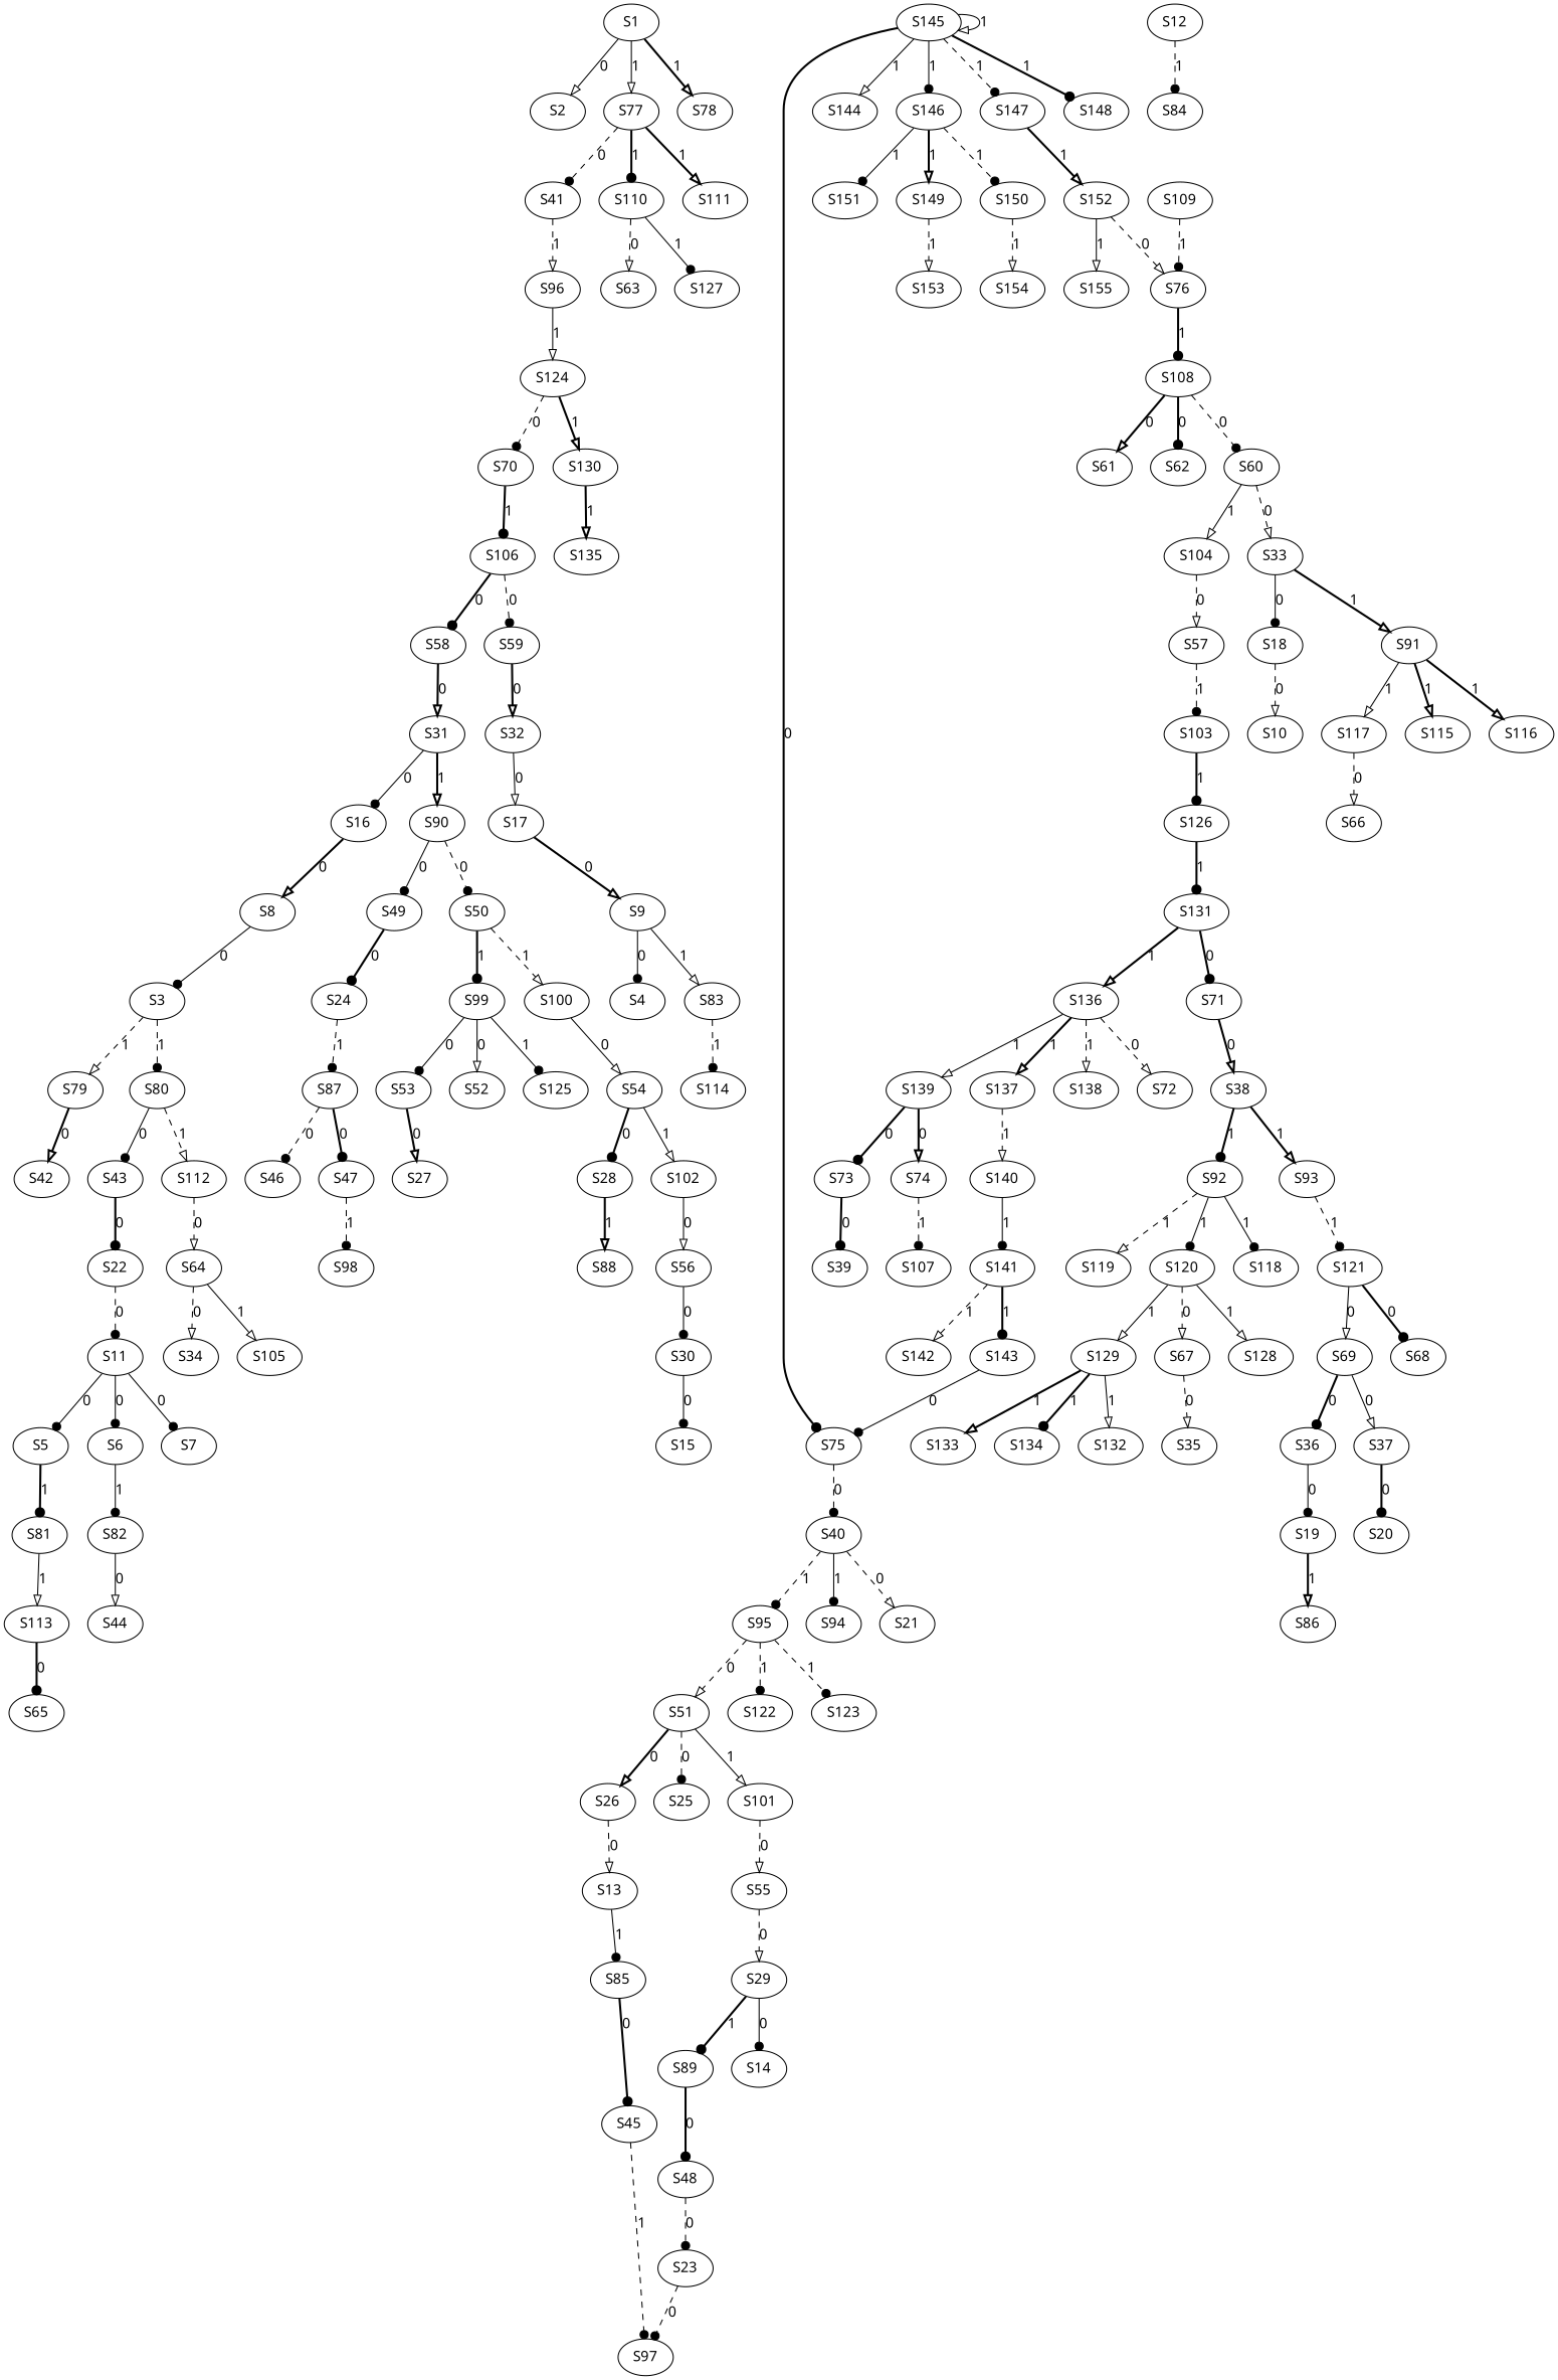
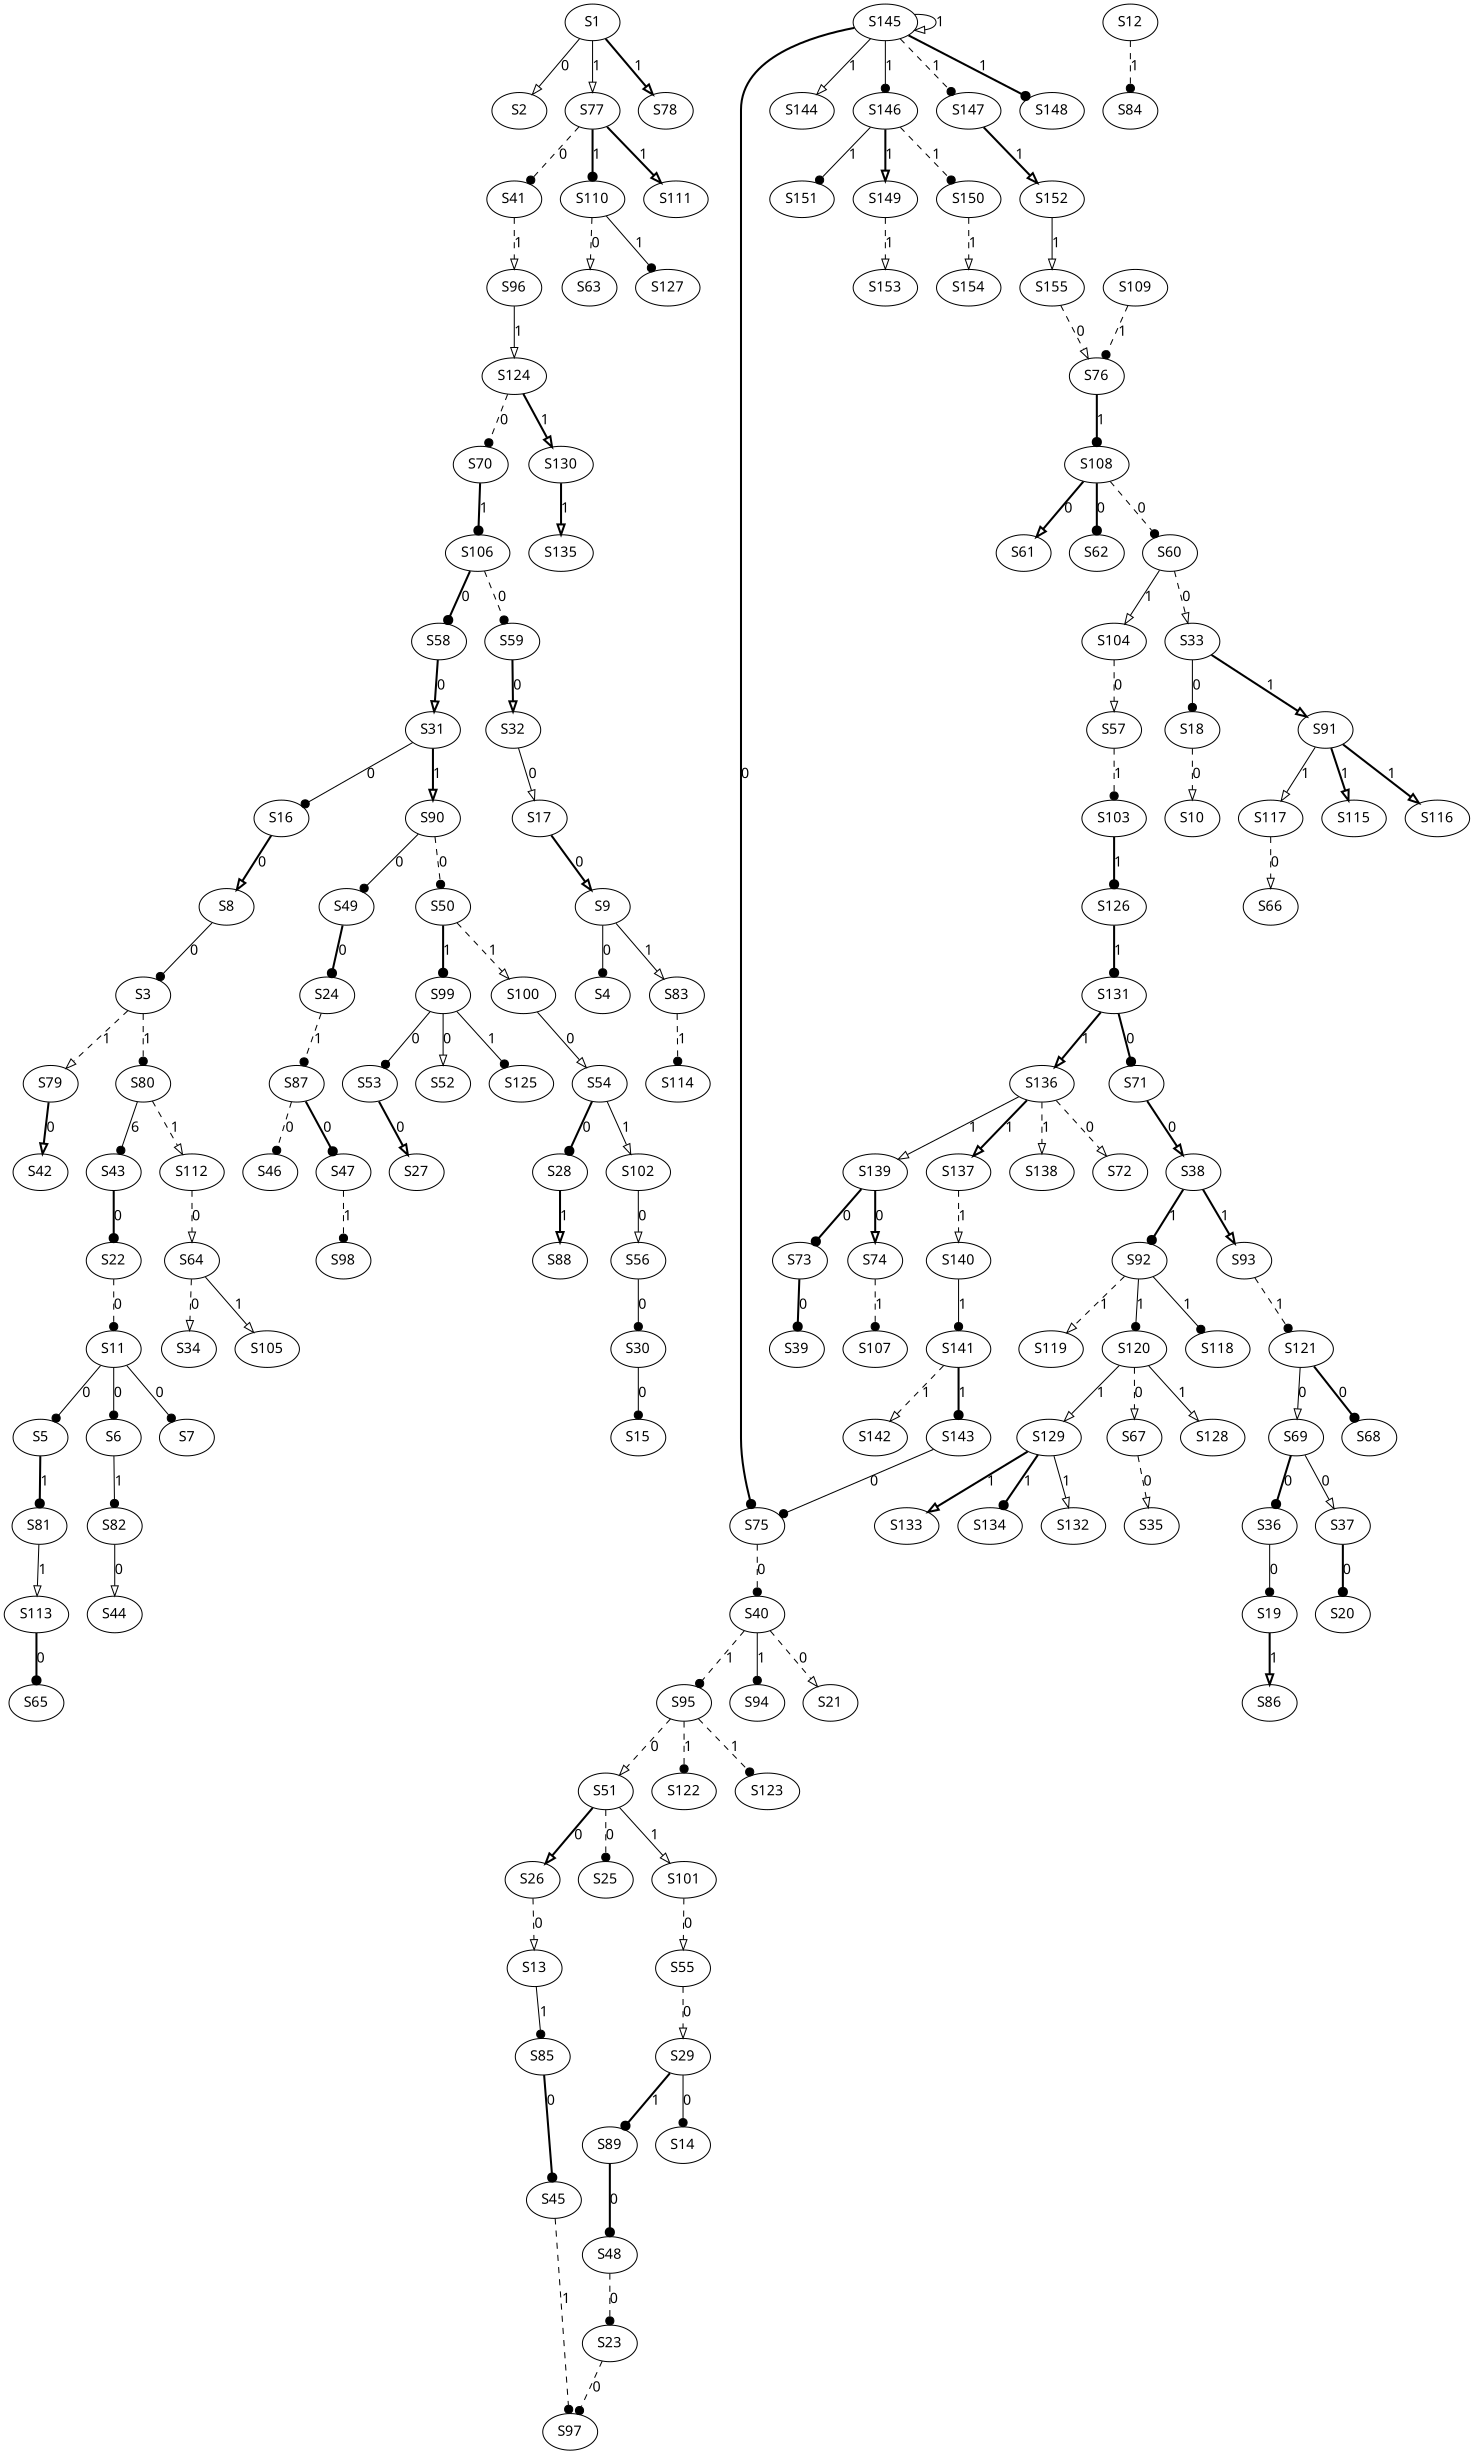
  strict digraph {
    fontname="Noto Sans"
    node [fontname="Noto Sans"]
    edge [arrowhead=dot fontname="Noto Sans" style=bold]
    S1
    S2
    S77
    S78
    S41
    S110
    S111
    S8
    S3
    S79
    S80
    S42
    S43
    S112
    S9
    S4
    S83
    S114
    S11
    S5
    S6
    S7
    S81
    S82
    S113
    S44
    S16
    S17
    S18
    S10
    S22
    S23
    S97
    S12
    S84
    S26
    S13
    S85
    S45
    S29
    S14
    S89
    S48
    S30
    S15
    S31
    S90
    S49
    S50
    S32
    S33
    S91
    S117
    S115
    S116
    S36
    S19
    S86
    S37
    S20
    S40
    S21
    S95
    S94
    S51
    S122
    S123
    S24
    S87
    S46
    S47
    S25
    S101
    S55
    S53
    S27
    S54
    S28
    S102
    S88
    S56
    S58
    S59
    S60
    S104
    S57
    S64
    S34
    S105
    S67
    S35
    S69
    S71
    S38
    S92
    S93
    S120
    S118
    S119
    S121
    S73
    S39
    S75
    S96
    S63
    S127
    S124
    S98
    S99
    S100
    S52
    S125
    S103
    S126
    S106
    S108
    S61
    S62
    S65
    S66
    S128
    S129
    S132
    S133
    S134
    S68
    S70
    S130
    S135
    S131
    S136
    S72
    S139
    S137
    S138
    S74
    S140
    S107
    S143
    S155
    S76
    S109
    S141
    S142
    S145
    S144
    S146
    S147
    S148
    S149
    S150
    S151
    S152
    S153
    S154
    S1 -> S2 [arrowhead=onormal label=0 style=solid]
    S1 -> S77 [arrowhead=onormal label=1 style=solid]
    S1 -> S78 [arrowhead=onormal label=1]
    S77 -> S41 [label=0 style=dashed]
    S77 -> S110 [label=1]
    S77 -> S111 [arrowhead=onormal label=1]
    S41 -> S96 [arrowhead=onormal label=1 style=dashed]
    S110 -> S63 [arrowhead=onormal label=0 style=dashed]
    S110 -> S127 [label=1 style=solid]
    S8 -> S3 [label=0 style=solid]
    S3 -> S79 [arrowhead=onormal label=1 style=dashed]
    S3 -> S80 [label=1 style=dashed]
    S79 -> S42 [arrowhead=onormal label=0]
-   S80 -> S43 [label=0 style=solid]
+   S80 -> S43 [label=6 style=solid]
    S80 -> S112 [arrowhead=onormal label=1 style=dashed]
    S43 -> S22 [label=0]
    S112 -> S64 [arrowhead=onormal label=0 style=dashed]
    S9 -> S4 [label=0 style=solid]
    S9 -> S83 [arrowhead=onormal label=1 style=solid]
    S83 -> S114 [label=1 style=dashed]
    S11 -> S5 [label=0 style=solid]
    S11 -> S6 [label=0 style=solid]
    S11 -> S7 [label=0 style=solid]
    S5 -> S81 [label=1]
    S6 -> S82 [label=1 style=solid]
    S81 -> S113 [arrowhead=onormal label=1 style=solid]
    S82 -> S44 [arrowhead=onormal label=0 style=solid]
    S113 -> S65 [label=0]
    S16 -> S8 [arrowhead=onormal label=0]
    S17 -> S9 [arrowhead=onormal label=0]
    S18 -> S10 [arrowhead=onormal label=0 style=dashed]
    S22 -> S11 [label=0 style=dashed]
    S23 -> S97 [label=0 style=dashed]
    S12 -> S84 [label=1 style=dashed]
    S26 -> S13 [arrowhead=onormal label=0 style=dashed]
    S13 -> S85 [label=1 style=solid]
    S85 -> S45 [label=0]
    S45 -> S97 [label=1 style=dashed]
    S29 -> S14 [label=0 style=solid]
    S29 -> S89 [label=1]
    S89 -> S48 [label=0]
    S48 -> S23 [label=0 style=dashed]
    S30 -> S15 [label=0 style=solid]
    S31 -> S16 [label=0 style=solid]
    S31 -> S90 [arrowhead=onormal label=1]
    S90 -> S49 [label=0 style=solid]
    S90 -> S50 [label=0 style=dashed]
    S49 -> S24 [label=0]
    S50 -> S99 [label=1]
    S50 -> S100 [arrowhead=onormal label=1 style=dashed]
    S32 -> S17 [arrowhead=onormal label=0 style=solid]
    S33 -> S18 [label=0 style=solid]
    S33 -> S91 [arrowhead=onormal label=1]
    S91 -> S117 [arrowhead=onormal label=1 style=solid]
    S91 -> S115 [arrowhead=onormal label=1]
    S91 -> S116 [arrowhead=onormal label=1]
    S117 -> S66 [arrowhead=onormal label=0 style=dashed]
    S36 -> S19 [label=0 style=solid]
    S19 -> S86 [arrowhead=onormal label=1]
    S37 -> S20 [label=0]
    S40 -> S21 [arrowhead=onormal label=0 style=dashed]
    S40 -> S95 [label=1 style=dashed]
    S40 -> S94 [label=1 style=solid]
    S95 -> S51 [arrowhead=onormal label=0 style=dashed]
    S95 -> S122 [label=1 style=dashed]
    S95 -> S123 [label=1 style=dashed]
    S51 -> S26 [arrowhead=onormal label=0]
    S51 -> S25 [label=0 style=dashed]
    S51 -> S101 [arrowhead=onormal label=1 style=solid]
    S24 -> S87 [label=1 style=dashed]
    S87 -> S46 [label=0 style=dashed]
    S87 -> S47 [label=0]
    S47 -> S98 [label=1 style=dashed]
    S101 -> S55 [arrowhead=onormal label=0 style=dashed]
    S55 -> S29 [arrowhead=onormal label=0 style=dashed]
    S53 -> S27 [arrowhead=onormal label=0]
    S54 -> S28 [label=0]
    S54 -> S102 [arrowhead=onormal label=1 style=solid]
    S28 -> S88 [arrowhead=onormal label=1]
    S102 -> S56 [arrowhead=onormal label=0 style=solid]
    S56 -> S30 [label=0 style=solid]
    S58 -> S31 [arrowhead=onormal label=0]
    S59 -> S32 [arrowhead=onormal label=0]
    S60 -> S33 [arrowhead=onormal label=0 style=dashed]
    S60 -> S104 [arrowhead=onormal label=1 style=solid]
    S104 -> S57 [arrowhead=onormal label=0 style=dashed]
    S57 -> S103 [label=1 style=dashed]
    S64 -> S34 [arrowhead=onormal label=0 style=dashed]
    S64 -> S105 [arrowhead=onormal label=1 style=solid]
    S67 -> S35 [arrowhead=onormal label=0 style=dashed]
    S69 -> S36 [label=0]
    S69 -> S37 [arrowhead=onormal label=0 style=solid]
    S71 -> S38 [arrowhead=onormal label=0]
    S38 -> S92 [label=1]
    S38 -> S93 [arrowhead=onormal label=1]
    S92 -> S120 [label=1 style=solid]
    S92 -> S118 [label=1 style=solid]
    S92 -> S119 [arrowhead=onormal label=1 style=dashed]
    S93 -> S121 [label=1 style=dashed]
    S120 -> S67 [arrowhead=onormal label=0 style=dashed]
    S120 -> S128 [arrowhead=onormal label=1 style=solid]
    S120 -> S129 [arrowhead=onormal label=1 style=solid]
    S121 -> S69 [arrowhead=onormal label=0 style=solid]
    S121 -> S68 [label=0]
    S73 -> S39 [label=0]
    S75 -> S40 [label=0 style=dashed]
    S96 -> S124 [arrowhead=onormal label=1 style=solid]
    S124 -> S70 [label=0 style=dashed]
    S124 -> S130 [arrowhead=onormal label=1]
    S99 -> S53 [label=0 style=solid]
    S99 -> S52 [arrowhead=onormal label=0 style=solid]
    S99 -> S125 [label=1 style=solid]
    S100 -> S54 [arrowhead=onormal label=0 style=solid]
    S103 -> S126 [label=1]
    S126 -> S131 [label=1]
    S106 -> S58 [label=0]
    S106 -> S59 [label=0 style=dashed]
    S108 -> S60 [label=0 style=dashed]
    S108 -> S61 [arrowhead=onormal label=0]
    S108 -> S62 [label=0]
    S129 -> S132 [arrowhead=onormal label=1 style=solid]
    S129 -> S133 [arrowhead=onormal label=1]
    S129 -> S134 [label=1]
    S70 -> S106 [label=1]
    S130 -> S135 [arrowhead=onormal label=1]
    S131 -> S71 [label=0]
    S131 -> S136 [arrowhead=onormal label=1]
    S136 -> S72 [arrowhead=onormal label=0 style=dashed]
    S136 -> S139 [arrowhead=onormal label=1 style=solid]
    S136 -> S137 [arrowhead=onormal label=1]
    S136 -> S138 [arrowhead=onormal label=1 style=dashed]
    S139 -> S73 [label=0]
    S139 -> S74 [arrowhead=onormal label=0]
    S137 -> S140 [arrowhead=onormal label=1 style=dashed]
    S74 -> S107 [label=1 style=dashed]
    S140 -> S141 [label=1 style=solid]
    S143 -> S75 [label=0 style=solid]
-   S152 -> S76 [arrowhead=onormal label=0 style=dashed]
+   S155 -> S76 [arrowhead=onormal label=0 style=dashed]
    S76 -> S108 [label=1]
    S109 -> S76 [label=1 style=dashed]
    S141 -> S143 [label=1]
    S141 -> S142 [arrowhead=onormal label=1 style=dashed]
    S145 -> S75 [label=0]
    S145 -> S145 [arrowhead=onormal label=1 style=solid]
    S145 -> S144 [arrowhead=onormal label=1 style=solid]
    S145 -> S146 [label=1 style=solid]
    S145 -> S147 [label=1 style=dashed]
    S145 -> S148 [label=1]
    S146 -> S149 [arrowhead=onormal label=1]
    S146 -> S150 [label=1 style=dashed]
    S146 -> S151 [label=1 style=solid]
    S147 -> S152 [arrowhead=onormal label=1]
    S149 -> S153 [arrowhead=onormal label=1 style=dashed]
    S150 -> S154 [arrowhead=onormal label=1 style=dashed]
    S152 -> S155 [arrowhead=onormal label=1 style=solid]
  }
